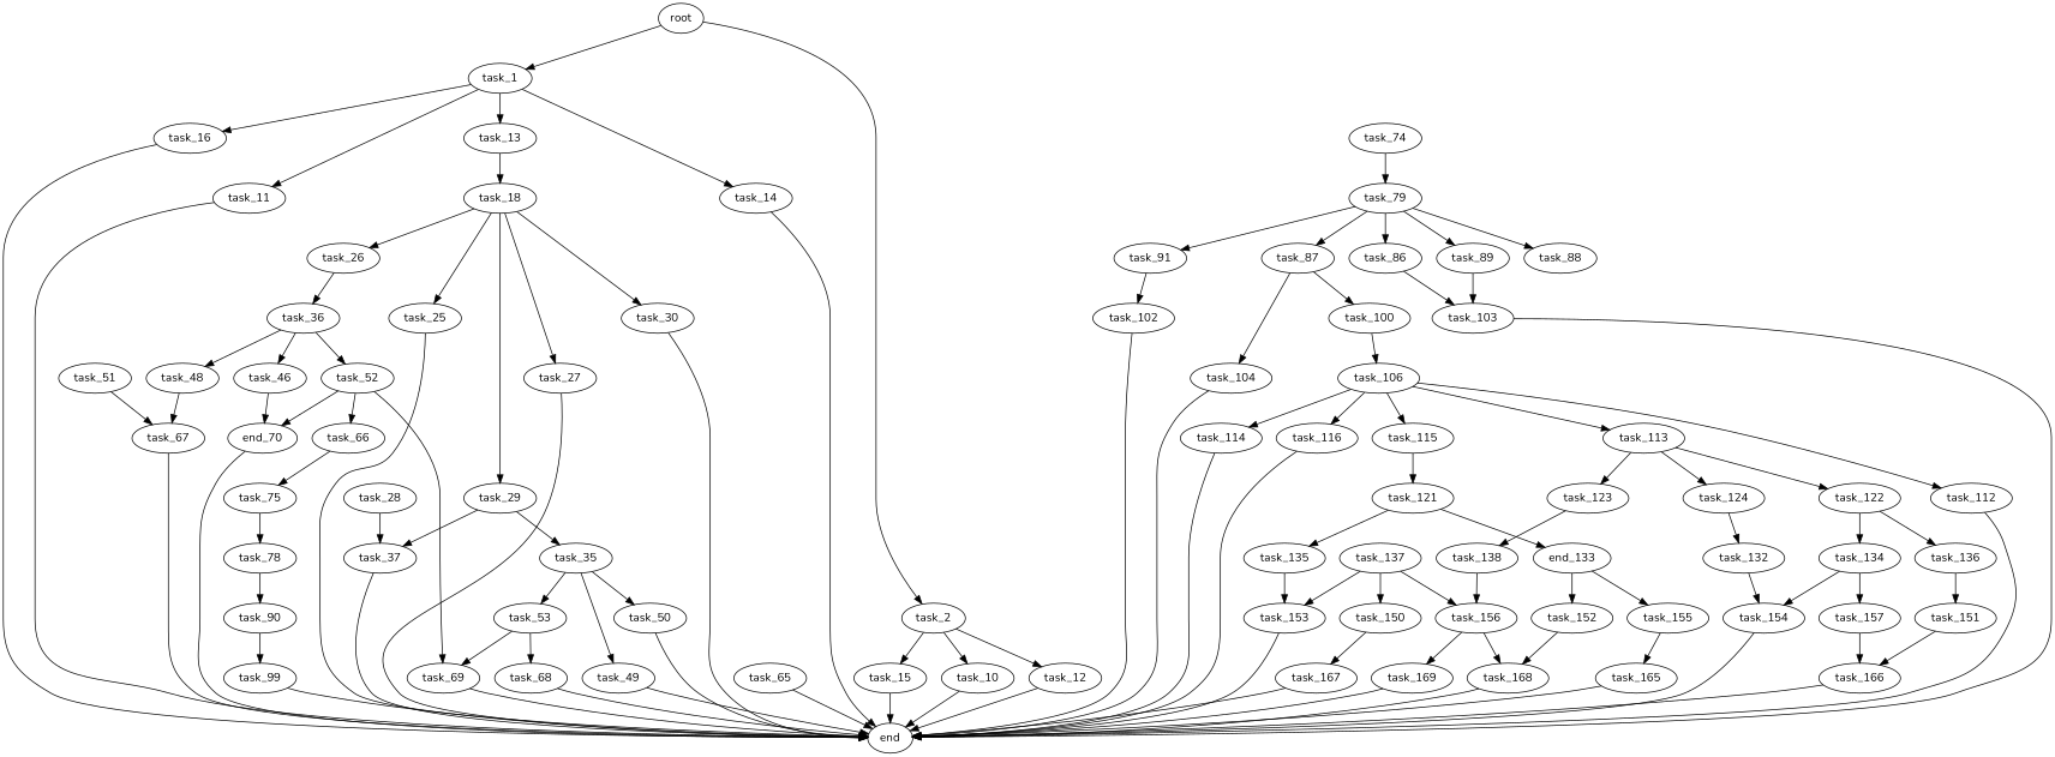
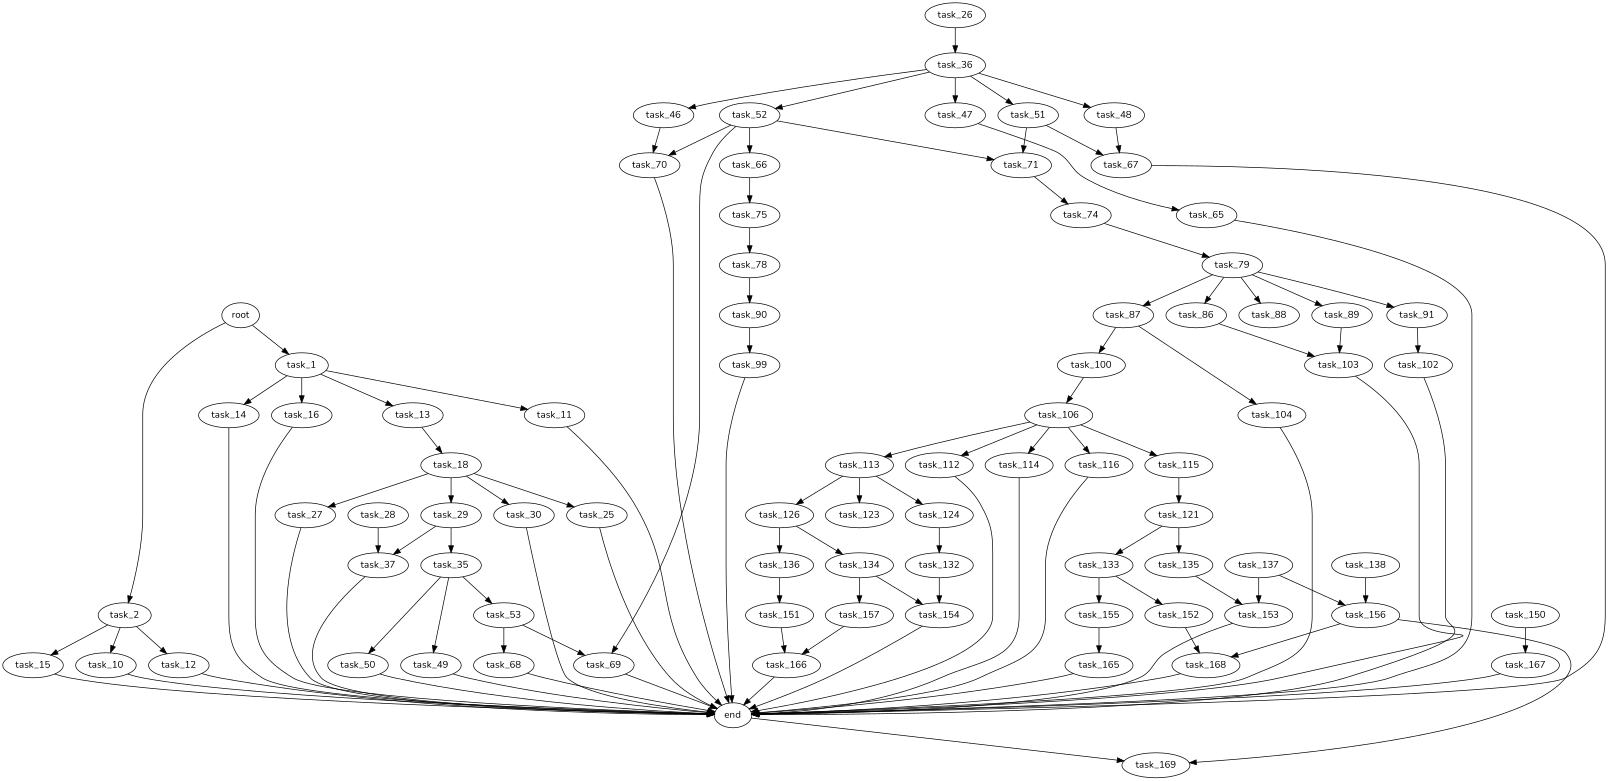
  digraph {
    fontname=Nunito
    node [fontname=Nunito]
    edge [fontname=Nunito]
    root
    task_1
    task_2
    task_11
    task_13
    task_14
    task_16
    task_10
    task_12
    task_15
    end
    task_18
    task_25
    task_26
    task_27
    task_29
    task_30
    task_36
    task_28
    task_37
    task_35
    task_46
+   task_47
    task_48
    task_51
    task_52
    task_49
    task_50
    task_53
-   task_70 [label=end_70]
+   task_70
    task_65
    task_67
+   task_71
    task_69
    task_66
    task_68
    task_74
    task_75
    task_79
    task_78
    task_90
    task_86
    task_87
    task_88
    task_89
    task_91
    task_103
    task_100
    task_104
    task_102
    task_99
    task_106
    task_112
    task_113
    task_114
    task_115
    task_116
-   task_122
+   task_122 [label=task_126]
    task_123
    task_124
    task_121
    task_134
    task_136
    task_138
    task_132
-   task_133 [label=end_133]
+   task_133
    task_135
    task_154
    task_157
    task_151
    task_156
    task_152
    task_155
    task_153
    task_137
    task_150
    task_168
    task_165
    task_167
    task_169
    task_166
    root -> task_1
    root -> task_2
    task_1 -> task_11
    task_1 -> task_13
    task_1 -> task_14
    task_1 -> task_16
    task_2 -> task_10
    task_2 -> task_12
    task_2 -> task_15
    task_11 -> end
    task_13 -> task_18
    task_14 -> end
    task_16 -> end
    task_10 -> end
    task_12 -> end
    task_15 -> end
    task_18 -> task_25
-   task_18 -> task_26
    task_18 -> task_27
    task_18 -> task_29
    task_18 -> task_30
    task_25 -> end
    task_26 -> task_36
    task_27 -> end
    task_29 -> task_37
    task_29 -> task_35
    task_30 -> end
    task_36 -> task_46
+   task_36 -> task_47
    task_36 -> task_48
+   task_36 -> task_51
    task_36 -> task_52
    task_28 -> task_37
    task_37 -> end
    task_35 -> task_49
    task_35 -> task_50
    task_35 -> task_53
    task_46 -> task_70
+   task_47 -> task_65
    task_48 -> task_67
    task_51 -> task_67
+   task_51 -> task_71
    task_52 -> task_70
+   task_52 -> task_71
    task_52 -> task_69
    task_52 -> task_66
    task_49 -> end
    task_50 -> end
    task_53 -> task_69
    task_53 -> task_68
    task_70 -> end
    task_65 -> end
    task_67 -> end
+   task_71 -> task_74
    task_69 -> end
    task_66 -> task_75
    task_68 -> end
    task_74 -> task_79
    task_75 -> task_78
    task_79 -> task_86
    task_79 -> task_87
    task_79 -> task_88
    task_79 -> task_89
    task_79 -> task_91
    task_78 -> task_90
    task_90 -> task_99
    task_86 -> task_103
    task_87 -> task_100
    task_87 -> task_104
    task_89 -> task_103
    task_91 -> task_102
    task_103 -> end
    task_100 -> task_106
    task_104 -> end
    task_102 -> end
    task_99 -> end
    task_106 -> task_112
    task_106 -> task_113
    task_106 -> task_114
    task_106 -> task_115
    task_106 -> task_116
    task_112 -> end
    task_113 -> task_122
    task_113 -> task_123
    task_113 -> task_124
    task_114 -> end
    task_115 -> task_121
    task_116 -> end
    task_122 -> task_134
    task_122 -> task_136
-   task_123 -> task_138
    task_124 -> task_132
    task_121 -> task_133
    task_121 -> task_135
    task_134 -> task_154
    task_134 -> task_157
    task_136 -> task_151
    task_138 -> task_156
    task_132 -> task_154
    task_133 -> task_152
    task_133 -> task_155
    task_135 -> task_153
    task_154 -> end
    task_157 -> task_166
    task_151 -> task_166
    task_156 -> task_168
    task_156 -> task_169
    task_152 -> task_168
    task_155 -> task_165
    task_153 -> end
    task_137 -> task_156
    task_137 -> task_153
-   task_137 -> task_150
    task_150 -> task_167
    task_168 -> end
    task_165 -> end
    task_167 -> end
-   task_169 -> end
+   end -> task_169
    task_166 -> end
  }
